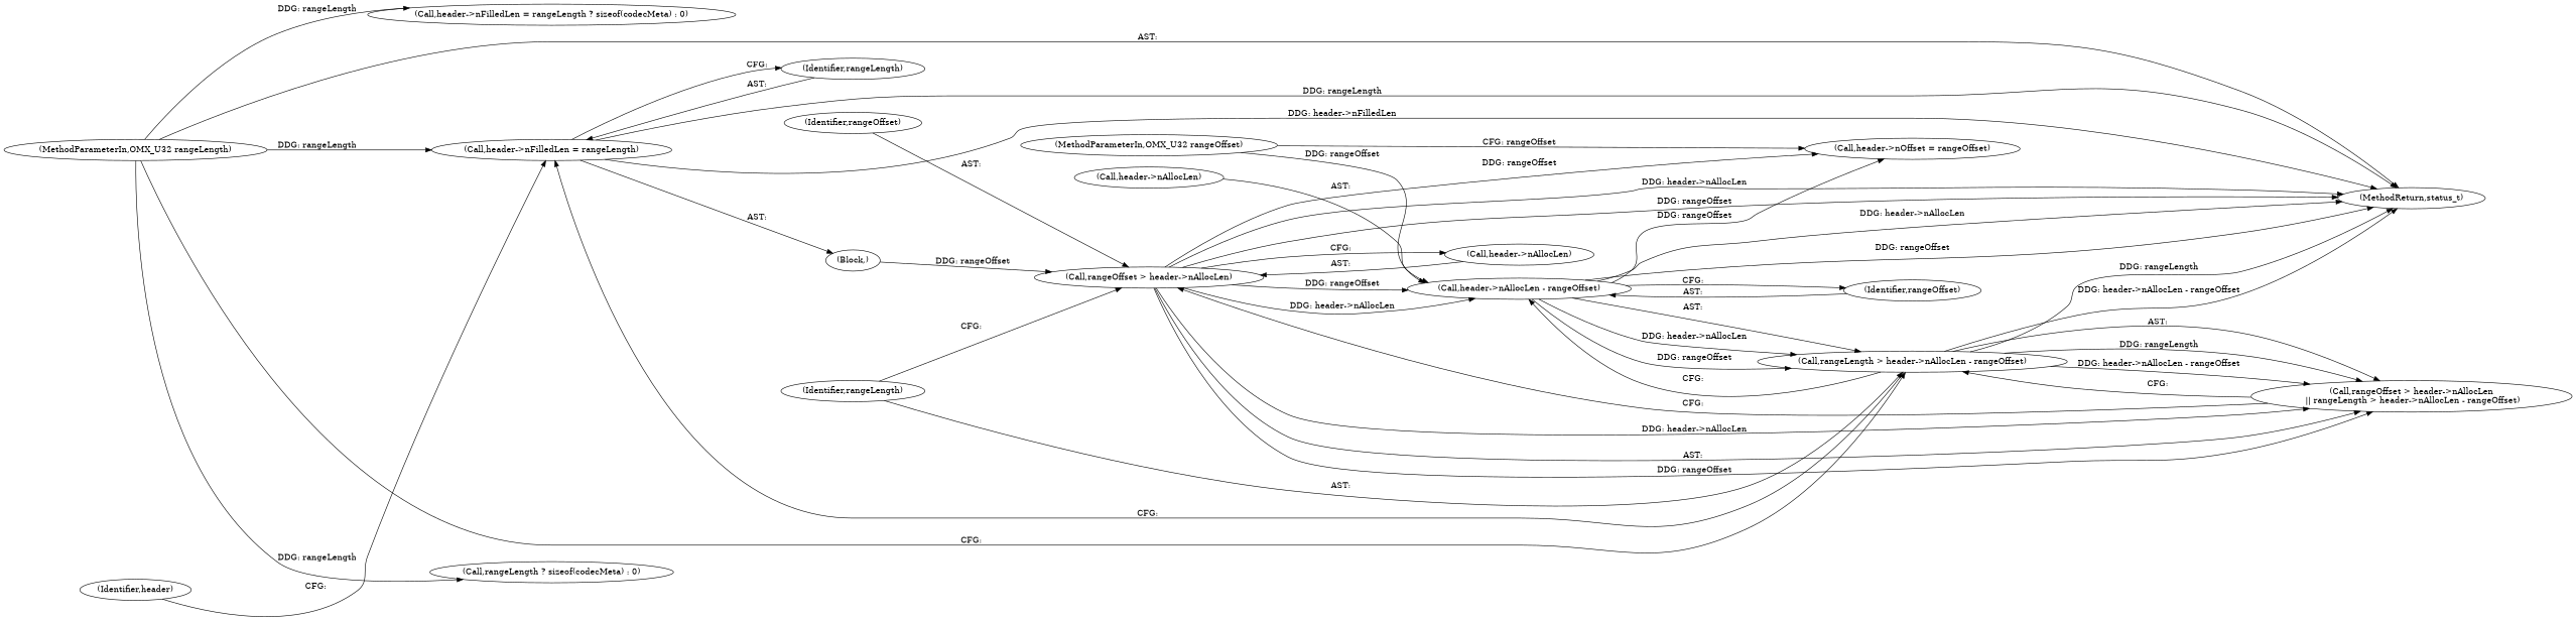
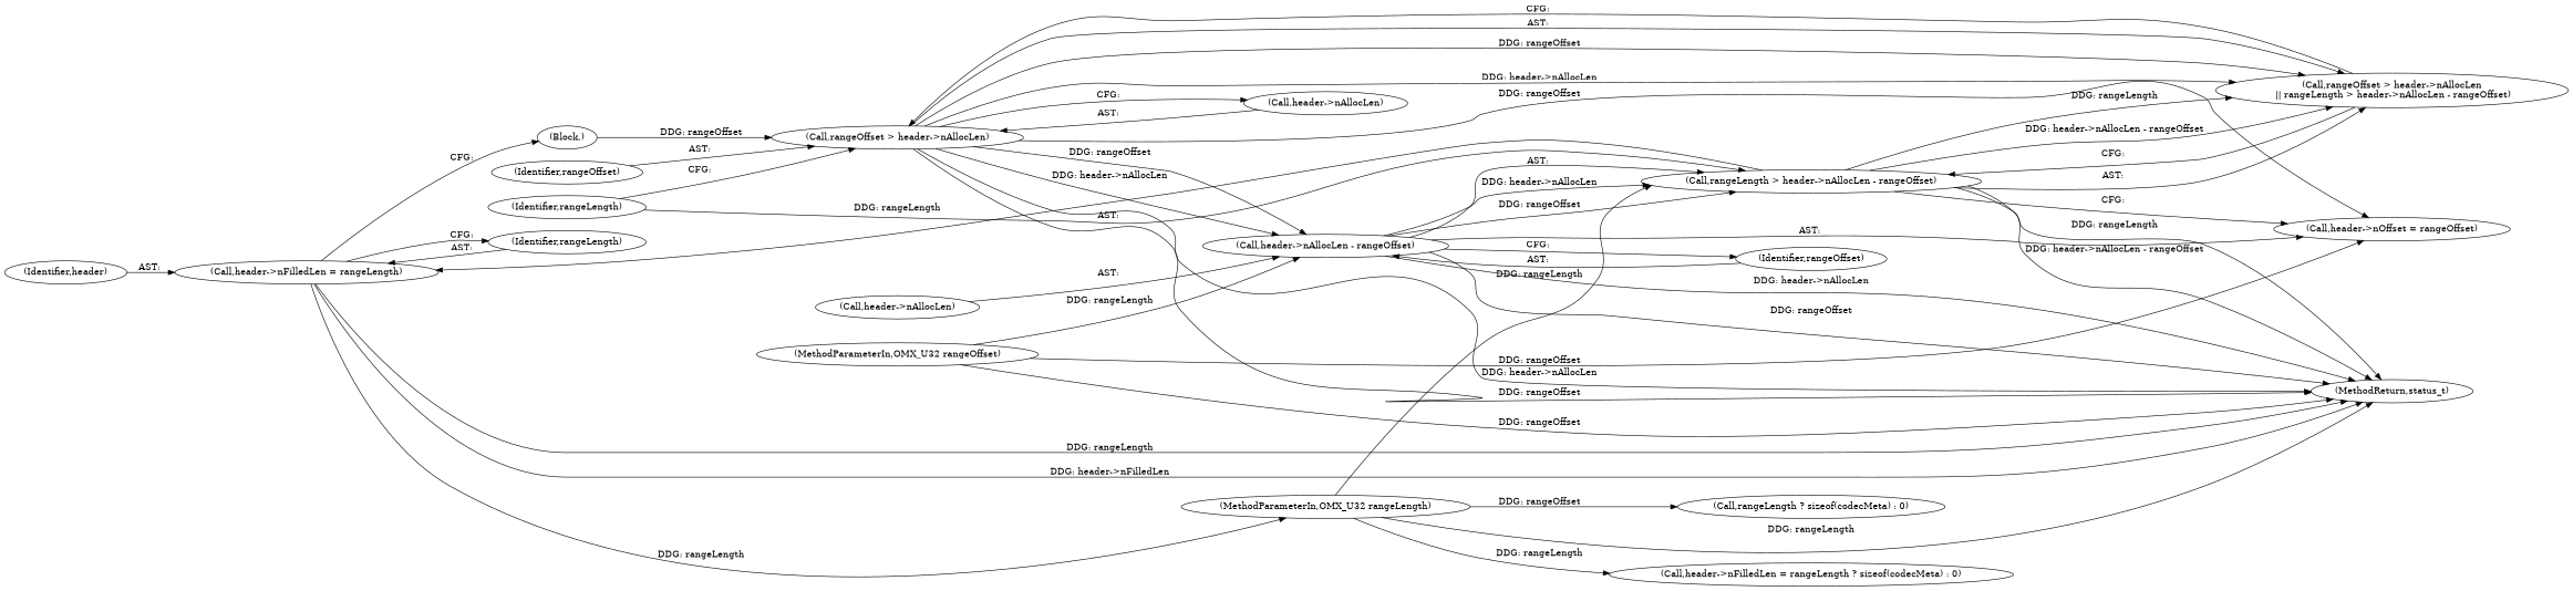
  digraph {
    rankdir=LR
    n1 [label="(Call,header->nFilledLen = rangeLength)"]
    n2 [label="(Block,)"]
    n3 [label="(Identifier,rangeLength)"]
    n4 [label="(MethodReturn,status_t)"]
    n5 [label="(Call,rangeOffset > header->nAllocLen)"]
    n6 [label="(Call,rangeLength > header->nAllocLen - rangeOffset)"]
    n7 [label="(Call,header->nAllocLen - rangeOffset)"]
    n8 [label="(Call,rangeOffset > header->nAllocLen\n || rangeLength > header->nAllocLen - rangeOffset)"]
    n9 [label="(Identifier,rangeOffset)"]
    n10 [label="(Call,header->nOffset = rangeOffset)"]
    n11 [label="(MethodParameterIn,OMX_U32 rangeLength)"]
    n12 [label="(Call,rangeLength ? sizeof(codecMeta) : 0)"]
    n13 [label="(Call,header->nFilledLen = rangeLength ? sizeof(codecMeta) : 0)"]
    n14 [label="(Call,header->nAllocLen)"]
    n15 [label="(MethodParameterIn,OMX_U32 rangeOffset)"]
    n16 [label="(Identifier,header)"]
    n17 [label="(Identifier,rangeLength)"]
    n18 [label="(Identifier,rangeOffset)"]
    n19 [label="(Call,header->nAllocLen)"]
-   n1 -> n2 [label="AST: "]
+   n1 -> n2 [label="CFG: "]
    n1 -> n3 [label="CFG: "]
    n1 -> n4 [label="DDG: rangeLength"]
    n1 -> n4 [label="DDG: header->nFilledLen"]
    n2 -> n5 [label="DDG: rangeOffset"]
    n3 -> n1 [label="AST: "]
    n5 -> n4 [label="DDG: header->nAllocLen"]
    n5 -> n4 [label="DDG: rangeOffset"]
    n5 -> n7 [label="DDG: header->nAllocLen"]
    n5 -> n7 [label="DDG: rangeOffset"]
    n5 -> n8 [label="AST: "]
    n5 -> n8 [label="DDG: rangeOffset"]
    n5 -> n8 [label="DDG: header->nAllocLen"]
    n5 -> n10 [label="DDG: rangeOffset"]
    n5 -> n14 [label="CFG: "]
-   n6 -> n1 [label="CFG: "]
+   n6 -> n1 [label="DDG: rangeLength"]
    n6 -> n4 [label="DDG: header->nAllocLen - rangeOffset"]
    n6 -> n4 [label="DDG: rangeLength"]
-   n6 -> n7 [label="CFG: "]
+   n6 -> n10 [label="CFG: "]
    n6 -> n8 [label="AST: "]
    n6 -> n8 [label="DDG: rangeLength"]
    n6 -> n8 [label="DDG: header->nAllocLen - rangeOffset"]
    n7 -> n4 [label="DDG: rangeOffset"]
    n7 -> n4 [label="DDG: header->nAllocLen"]
    n7 -> n6 [label="AST: "]
    n7 -> n6 [label="DDG: header->nAllocLen"]
    n7 -> n6 [label="DDG: rangeOffset"]
    n7 -> n9 [label="CFG: "]
-   n7 -> n10 [label="DDG: rangeOffset"]
+   n7 -> n10 [label="AST: "]
    n8 -> n5 [label="CFG: "]
    n8 -> n6 [label="CFG: "]
    n9 -> n7 [label="AST: "]
-   n11 -> n1 [label="DDG: rangeLength"]
-   n11 -> n4 [label="AST: "]
-   n11 -> n6 [label="CFG: "]
-   n11 -> n12 [label="DDG: rangeLength"]
+   n1 -> n11 [label="DDG: rangeLength"]
+   n11 -> n4 [label="DDG: rangeLength"]
+   n11 -> n6 [label="DDG: rangeLength"]
+   n11 -> n12 [label="DDG: rangeOffset"]
    n11 -> n13 [label="DDG: rangeLength"]
    n14 -> n5 [label="AST: "]
-   n15 -> n7 [label="DDG: rangeOffset"]
-   n15 -> n10 [label="CFG: rangeOffset"]
-   n16 -> n1 [label="CFG: "]
+   n15 -> n4 [label="DDG: rangeOffset"]
+   n15 -> n7 [label="DDG: rangeLength"]
+   n15 -> n10 [label="DDG: rangeOffset"]
+   n16 -> n1 [label="AST: "]
    n17 -> n5 [label="CFG: "]
    n17 -> n6 [label="AST: "]
    n18 -> n5 [label="AST: "]
    n19 -> n7 [label="AST: "]
  }
